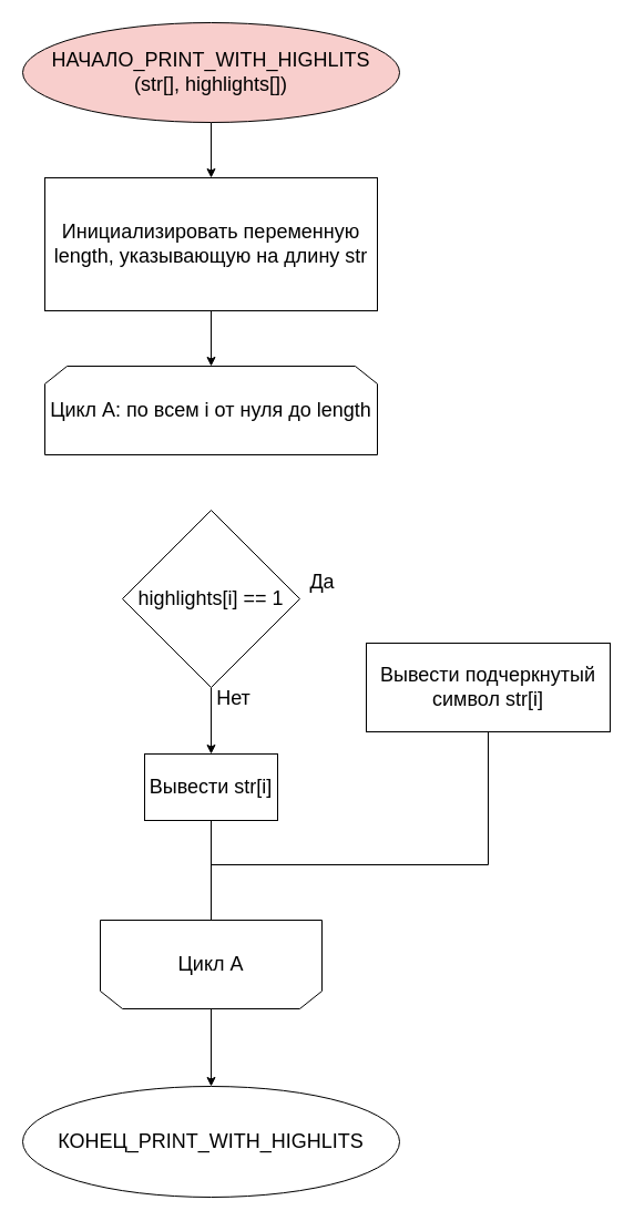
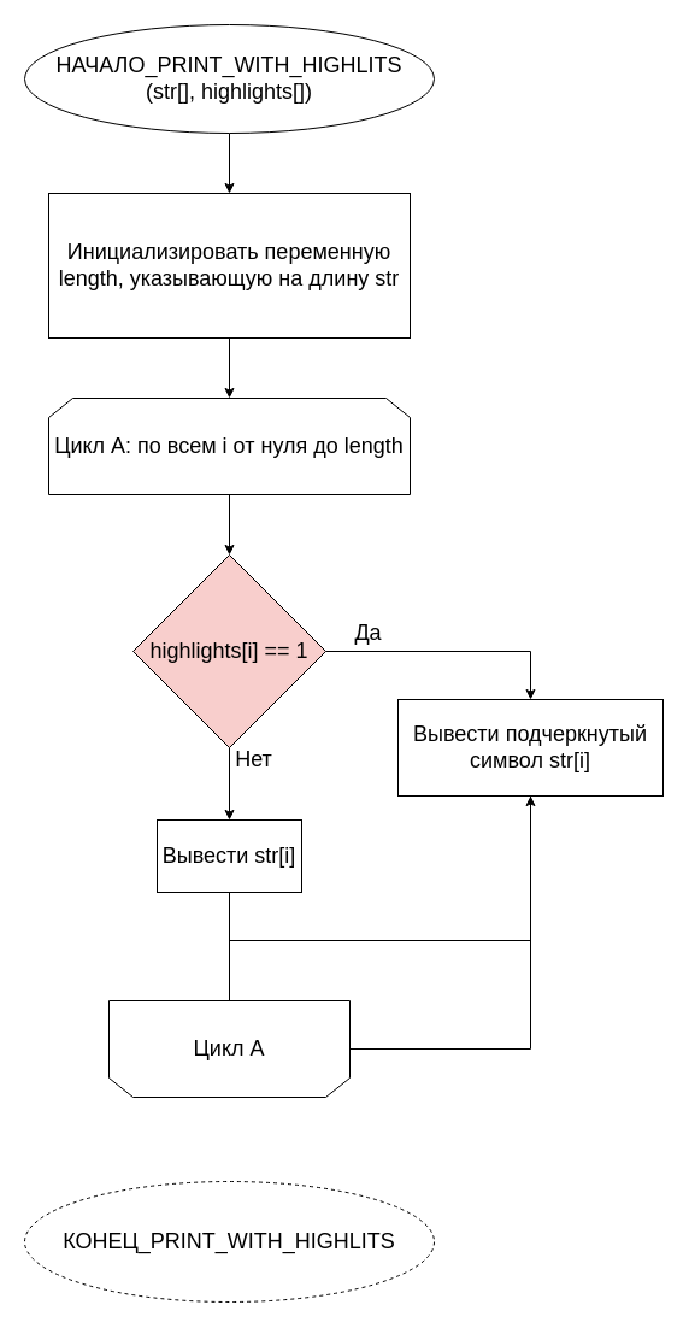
  <mxCell id="0" />
  <mxCell id="1" parent="0" />
  <mxCell id="2" style="edgeStyle=orthogonalEdgeStyle;rounded=0;orthogonalLoop=1;jettySize=auto;html=1;entryX=0.5;entryY=0;entryDx=0;entryDy=0;fontSize=18;" edge="1" parent="1" source="3" target="5"><mxGeometry relative="1" as="geometry" /></mxCell>
- <mxCell id="3" value="НАЧАЛО_PRINT_WITH_HIGHLITS&lt;br&gt;(str[], highlights[])" style="ellipse;whiteSpace=wrap;html=1;fontSize=18;fillColor=#f8cecc;" vertex="1" parent="1"><mxGeometry x="20" y="20" width="340" height="90" as="geometry" /></mxCell>
+ <mxCell id="3" value="НАЧАЛО_PRINT_WITH_HIGHLITS&lt;br&gt;(str[], highlights[])" style="ellipse;whiteSpace=wrap;html=1;fontSize=18;" vertex="1" parent="1"><mxGeometry x="20" y="20" width="340" height="90" as="geometry" /></mxCell>
  <mxCell id="4" style="edgeStyle=orthogonalEdgeStyle;rounded=0;orthogonalLoop=1;jettySize=auto;html=1;entryX=0.5;entryY=0;entryDx=0;entryDy=0;fontSize=18;" edge="1" parent="1" source="5" target="7"><mxGeometry relative="1" as="geometry" /></mxCell>
  <mxCell id="5" value="Инициализировать переменную length, указывающую на длину str" style="whiteSpace=wrap;html=1;fontSize=18;" vertex="1" parent="1"><mxGeometry x="40" y="160" width="300" height="120" as="geometry" /></mxCell>
+ <mxCell id="6" style="edgeStyle=orthogonalEdgeStyle;rounded=0;orthogonalLoop=1;jettySize=auto;html=1;entryX=0.5;entryY=0;entryDx=0;entryDy=0;fontSize=18;" edge="1" parent="1" source="7" target="10"><mxGeometry relative="1" as="geometry" /></mxCell>
  <mxCell id="7" value="Цикл А: по всем i от нуля до length" style="shape=loopLimit;whiteSpace=wrap;html=1;fontSize=18;" vertex="1" parent="1"><mxGeometry x="40" y="330" width="300" height="80" as="geometry" /></mxCell>
+ <mxCell id="8" value="" style="edgeStyle=orthogonalEdgeStyle;rounded=0;orthogonalLoop=1;jettySize=auto;html=1;fontSize=18;" edge="1" parent="1" source="10" target="11"><mxGeometry relative="1" as="geometry"><Array as="points"><mxPoint x="440" y="540" /></Array></mxGeometry></mxCell>
  <mxCell id="9" value="" style="edgeStyle=orthogonalEdgeStyle;rounded=0;orthogonalLoop=1;jettySize=auto;html=1;fontSize=18;" edge="1" parent="1" source="10" target="14"><mxGeometry relative="1" as="geometry" /></mxCell>
- <mxCell id="10" value="highlights[i] == 1" style="rhombus;whiteSpace=wrap;html=1;fontSize=18;" vertex="1" parent="1"><mxGeometry x="110" y="460" width="160" height="160" as="geometry" /></mxCell>
+ <mxCell id="10" value="highlights[i] == 1" style="rhombus;whiteSpace=wrap;html=1;fontSize=18;fillColor=#f8cecc;" vertex="1" parent="1"><mxGeometry x="110" y="460" width="160" height="160" as="geometry" /></mxCell>
  <mxCell id="11" value="Вывести подчеркнутый символ str[i]" style="whiteSpace=wrap;html=1;fontSize=18;" vertex="1" parent="1"><mxGeometry x="330" y="580" width="220" height="80" as="geometry" /></mxCell>
- <mxCell id="12" value="Да" style="text;html=1;align=center;verticalAlign=middle;resizable=0;points=[];autosize=1;strokeColor=none;fillColor=none;fontSize=18;" vertex="1" parent="1"><mxGeometry x="270" y="510" width="40" height="30" as="geometry" /></mxCell>
+ <mxCell id="12" value="Да" style="text;html=1;align=center;verticalAlign=middle;resizable=0;points=[];autosize=1;strokeColor=none;fillColor=none;fontSize=18;" vertex="1" parent="1"><mxGeometry x="285" y="510" width="40" height="30" as="geometry" /></mxCell>
  <mxCell id="13" style="edgeStyle=orthogonalEdgeStyle;rounded=0;orthogonalLoop=1;jettySize=auto;html=1;fontSize=18;entryX=0.5;entryY=1;entryDx=0;entryDy=0;endArrow=none;" edge="1" parent="1" source="14" target="19"><mxGeometry relative="1" as="geometry"><mxPoint x="190" y="860" as="targetPoint" /></mxGeometry></mxCell>
  <mxCell id="14" value="Вывести str[i]" style="whiteSpace=wrap;html=1;fontSize=18;" vertex="1" parent="1"><mxGeometry x="130" y="680" width="120" height="60" as="geometry" /></mxCell>
  <mxCell id="15" value="Нет" style="text;html=1;align=center;verticalAlign=middle;resizable=0;points=[];autosize=1;strokeColor=none;fillColor=none;fontSize=18;" vertex="1" parent="1"><mxGeometry x="185" y="615" width="50" height="30" as="geometry" /></mxCell>
  <mxCell id="16" value="" style="endArrow=none;html=1;rounded=0;fontSize=18;entryX=0.5;entryY=1;entryDx=0;entryDy=0;" edge="1" parent="1" target="11"><mxGeometry width="50" height="50" relative="1" as="geometry"><mxPoint x="440" y="780" as="sourcePoint" /><mxPoint x="420" y="820" as="targetPoint" /></mxGeometry></mxCell>
  <mxCell id="17" value="" style="endArrow=none;html=1;rounded=0;fontSize=18;" edge="1" parent="1"><mxGeometry width="50" height="50" relative="1" as="geometry"><mxPoint x="190" y="780" as="sourcePoint" /><mxPoint x="440" y="780" as="targetPoint" /></mxGeometry></mxCell>
- <mxCell id="18" value="" style="edgeStyle=orthogonalEdgeStyle;rounded=0;orthogonalLoop=1;jettySize=auto;html=1;fontSize=18;" edge="1" parent="1" source="19" target="20"><mxGeometry relative="1" as="geometry" /></mxCell>
+ <mxCell id="18" value="" style="edgeStyle=orthogonalEdgeStyle;rounded=0;orthogonalLoop=1;jettySize=auto;html=1;fontSize=18;" edge="1" parent="1" source="19" target="11"><mxGeometry relative="1" as="geometry" /></mxCell>
  <mxCell id="19" value="Цикл А" style="shape=loopLimit;whiteSpace=wrap;html=1;fontSize=18;direction=west;" vertex="1" parent="1"><mxGeometry x="90" y="830" width="200" height="80" as="geometry" /></mxCell>
- <mxCell id="20" value="КОНЕЦ_PRINT_WITH_HIGHLITS" style="ellipse;whiteSpace=wrap;html=1;fontSize=18;" vertex="1" parent="1"><mxGeometry x="20" y="980" width="340" height="100" as="geometry" /></mxCell>
+ <mxCell id="20" value="КОНЕЦ_PRINT_WITH_HIGHLITS" style="ellipse;whiteSpace=wrap;html=1;fontSize=18;dashed=1;" vertex="1" parent="1"><mxGeometry x="20" y="980" width="340" height="100" as="geometry" /></mxCell>
